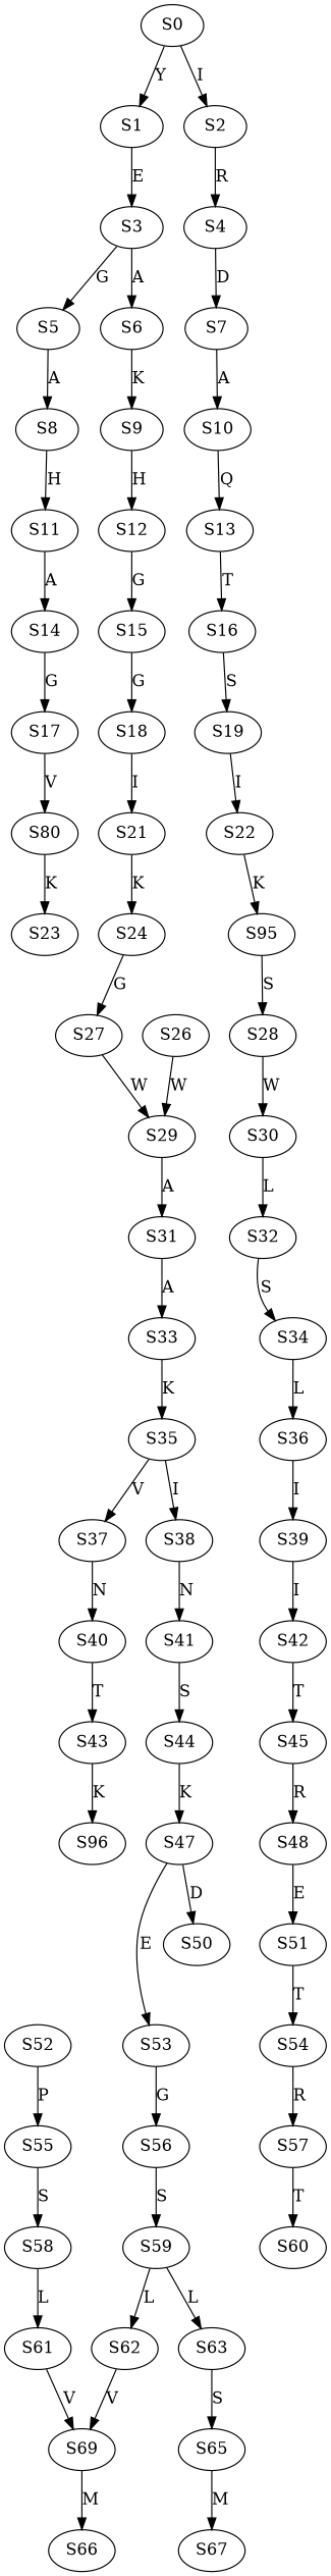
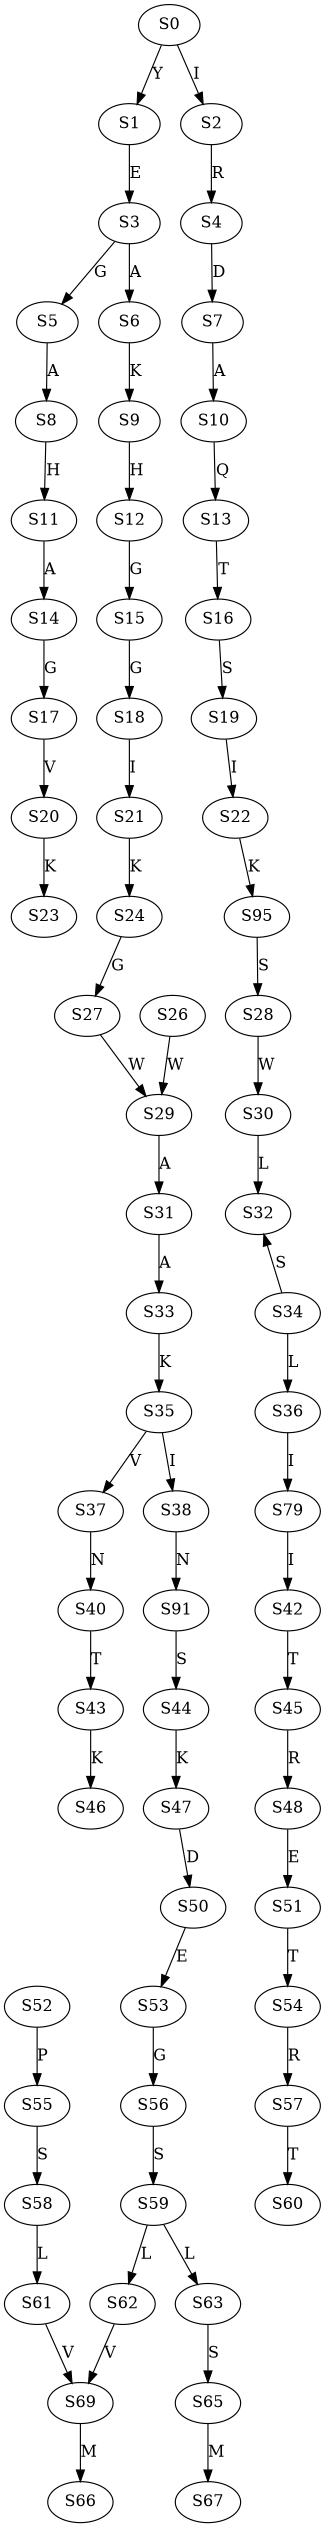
  strict digraph {
    S0
    S1
    S2
    S3
    S4
    S5
    S6
    S7
    S8
    S9
    S10
    S11
    S12
    S13
    S14
    S15
    S16
    S17
    S18
    S19
-   S20 [label=S80]
+   S20
    S21
    S22
    S23
    S24
    n26 [label=S95]
    S27
    S28
    S26
    S29
    S30
    S31
    S32
    S33
    S34
    S35
    S36
    S37
    S38
-   S39
+   S39 [label=S79]
    S40
-   S41
+   S41 [label=S91]
    S42
    S43
    S44
    S45
-   S46 [label=S96]
+   S46
    S47
    S48
    S50
    S51
    S53
    S54
    S52
    S55
    S56
    S57
    S58
    S59
    S60
    S61
    S62
    S63
    n64 [label=S69]
    S65
    S66
    S67
    S0 -> S1 [label=Y]
    S0 -> S2 [label=I]
    S1 -> S3 [label=E]
    S2 -> S4 [label=R]
    S3 -> S5 [label=G]
    S3 -> S6 [label=A]
    S4 -> S7 [label=D]
    S5 -> S8 [label=A]
    S6 -> S9 [label=K]
    S7 -> S10 [label=A]
    S8 -> S11 [label=H]
    S9 -> S12 [label=H]
    S10 -> S13 [label=Q]
    S11 -> S14 [label=A]
    S12 -> S15 [label=G]
    S13 -> S16 [label=T]
    S14 -> S17 [label=G]
    S15 -> S18 [label=G]
    S16 -> S19 [label=S]
    S17 -> S20 [label=V]
    S18 -> S21 [label=I]
    S19 -> S22 [label=I]
    S20 -> S23 [label=K]
    S21 -> S24 [label=K]
    S22 -> n26 [label=K]
    S24 -> S27 [label=G]
    n26 -> S28 [label=S]
    S27 -> S29 [label=W]
    S28 -> S30 [label=W]
    S26 -> S29 [label=W]
    S29 -> S31 [label=A]
    S30 -> S32 [label=L]
    S31 -> S33 [label=A]
-   S32 -> S34 [label=S]
+   S34 -> S32 [label=S]
    S33 -> S35 [label=K]
    S34 -> S36 [label=L]
    S35 -> S37 [label=V]
    S35 -> S38 [label=I]
    S36 -> S39 [label=I]
    S37 -> S40 [label=N]
    S38 -> S41 [label=N]
    S39 -> S42 [label=I]
    S40 -> S43 [label=T]
    S41 -> S44 [label=S]
    S42 -> S45 [label=T]
    S43 -> S46 [label=K]
    S44 -> S47 [label=K]
    S45 -> S48 [label=R]
    S47 -> S50 [label=D]
    S48 -> S51 [label=E]
-   S47 -> S53 [label=E]
+   S50 -> S53 [label=E]
    S51 -> S54 [label=T]
    S53 -> S56 [label=G]
    S54 -> S57 [label=R]
    S52 -> S55 [label=P]
    S55 -> S58 [label=S]
    S56 -> S59 [label=S]
    S57 -> S60 [label=T]
    S58 -> S61 [label=L]
    S59 -> S62 [label=L]
    S59 -> S63 [label=L]
    S61 -> n64 [label=V]
    S62 -> n64 [label=V]
    S63 -> S65 [label=S]
    n64 -> S66 [label=M]
    S65 -> S67 [label=M]
  }
